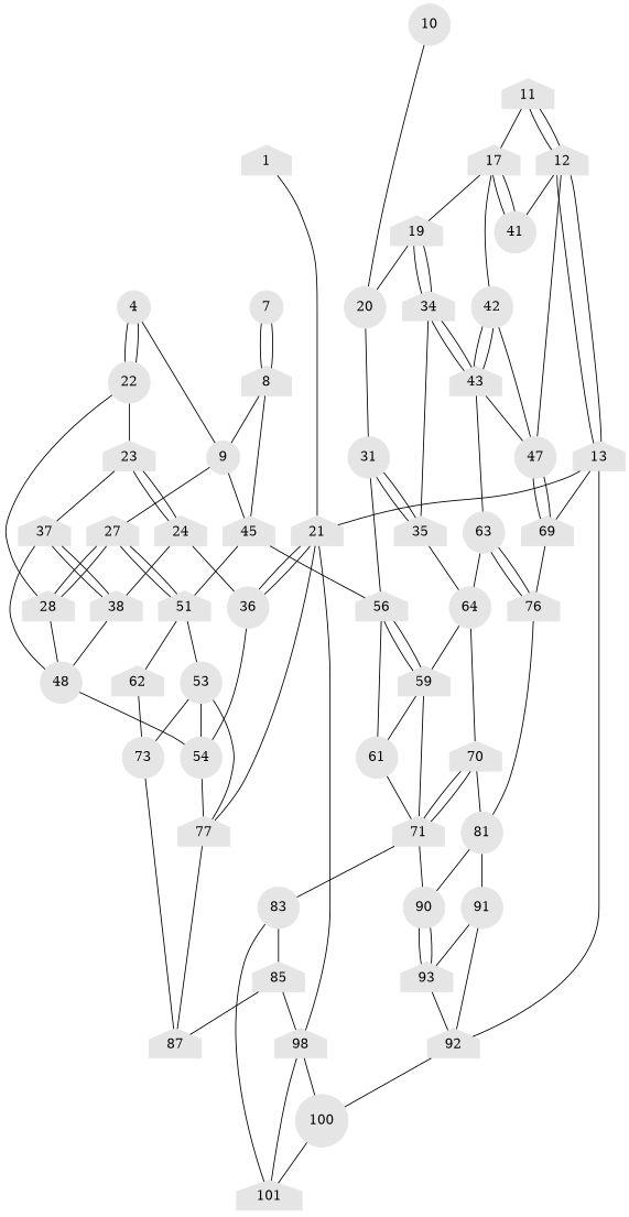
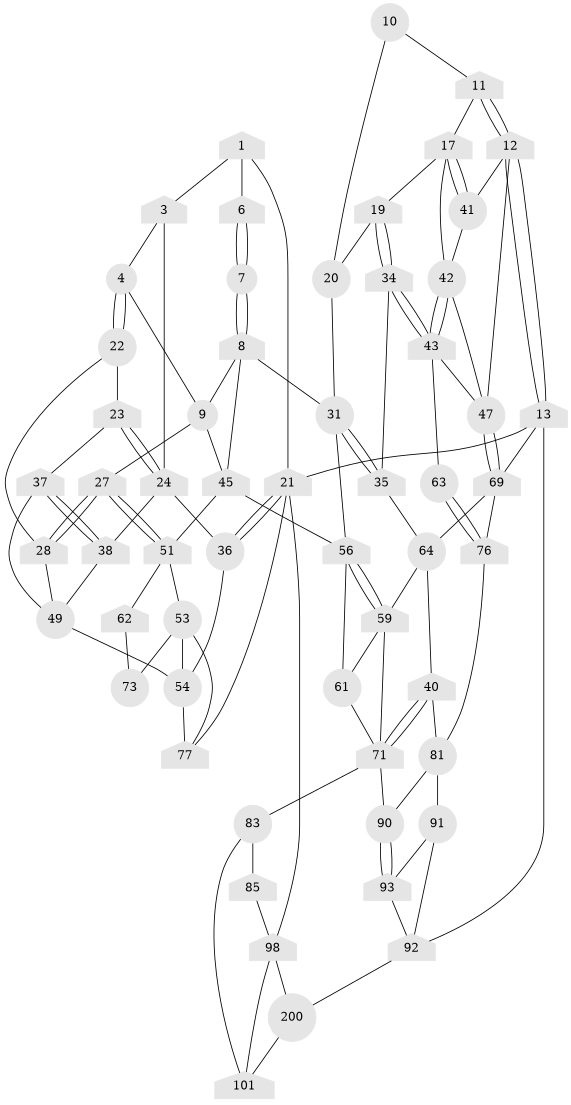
  graph {
    node [color=gray90 shape=house style=filled]
    1 [super="+2"]
+   3
+   6 [super="+14"]
    21 [super="+99"]
    4 [shape=circle super="+5"]
    24 [super="+25"]
    7 [shape=circle]
    n8 [label=36 shape=circle]
    77 [super="+78"]
    98 [super="+102"]
    9 [shape=circle super="+26"]
    22 [shape=circle super="+29"]
    38
    45 [super="+46"]
    27
    23 [super="+36"]
    28
    8 [super="+33"]
    13 [super="+68"]
    69 [super="+75"]
    n21 [label=92 super="+103"]
    31 [shape=circle super="+32"]
    35 [super="+58"]
    56 [super="+57"]
    51 [super="+52"]
    10 [shape=circle super="+15"]
    11
    20 [shape=circle super="+30"]
    12 [super="+40"]
    17 [super="+18"]
    41 [shape=circle]
    47 [shape=circle super="+48"]
    19
    42 [shape=circle super="+44"]
    76 [super="+80"]
-   100 [shape=circle super="+104"]
+   100 [shape=circle super="+104" label=200]
    34
    43 [super="+55"]
    54 [shape=circle super="+60"]
-   87
    101
    37
-   49 [shape=circle super="+50" label=48]
+   49 [shape=circle super="+50"]
    53 [shape=circle super="+74"]
    62 [super="+72"]
    64 [shape=circle super="+65"]
    59 [super="+66"]
    61 [shape=circle super="+67"]
    63 [shape=circle]
    71 [super="+82"]
-   70 [super="+79"]
+   70 [super="+79" label=40]
    73 [shape=circle super="+86"]
    83 [shape=circle super="+84"]
    90 [shape=circle]
    81 [shape=circle super="+89"]
    91 [shape=circle super="+92"]
    85 [super="+97"]
    93 [super="+94"]
+   1 -- 3
+   1 -- 6
    1 -- 21
+   3 -- 4
+   3 -- 24
+   6 -- 7
+   6 -- 7
    21 -- n8
    21 -- n8
    21 -- 77
    21 -- 98
    4 -- 9
    4 -- 22
    4 -- 22
    24 -- n8
    24 -- 38
    7 -- 8
    7 -- 8
    n8 -- 54
-   77 -- 87
    98 -- 100
    98 -- 101
    9 -- 45
    9 -- 27
    22 -- 23 [weight=2]
    22 -- 28
    38 -- 49
    45 -- 56
    45 -- 51
    27 -- 28
    27 -- 28
    27 -- 51
    27 -- 51
    23 -- 24
    23 -- 24
    23 -- 37
    28 -- 49
    8 -- 9
    8 -- 45
+   8 -- 31
    13 -- 21 [weight=2]
    13 -- 69
    13 -- n21
    69 -- 76
    n21 -- 100
    31 -- 35
    31 -- 35
    31 -- 56
    35 -- 64
    56 -- 59
    56 -- 59
    56 -- 61
    51 -- 53
    51 -- 62
+   10 -- 11
    10 -- 20
    11 -- 12
    11 -- 12
    11 -- 17
    20 -- 31
    12 -- 13
    12 -- 13
    12 -- 41
    12 -- 47
    17 -- 41
    17 -- 41
    17 -- 19
    17 -- 42
+   41 -- 42
    47 -- 69
    47 -- 69
    19 -- 20
    19 -- 34
    19 -- 34
    42 -- 47
    42 -- 43
    42 -- 43
    76 -- 81
    100 -- 101
    34 -- 35
    34 -- 43
    34 -- 43
    43 -- 47
    43 -- 63
    54 -- 77
    37 -- 38
    37 -- 38
    37 -- 49
    49 -- 54
    53 -- 77
    53 -- 54
    53 -- 73
    62 -- 73
    64 -- 59
    64 -- 70 [weight=2]
    59 -- 61
    59 -- 71
    61 -- 71 [weight=2]
    63 -- 76
    63 -- 76
-   63 -- 64
+   69 -- 64
    71 -- 83
    71 -- 90
    70 -- 71
    70 -- 71
    70 -- 81
-   73 -- 87
    83 -- 101
    83 -- 85
    90 -- 93
    90 -- 93
    81 -- 90
    81 -- 91
    91 -- n21
    91 -- 93
    85 -- 98
-   85 -- 87
    93 -- n21
  }
